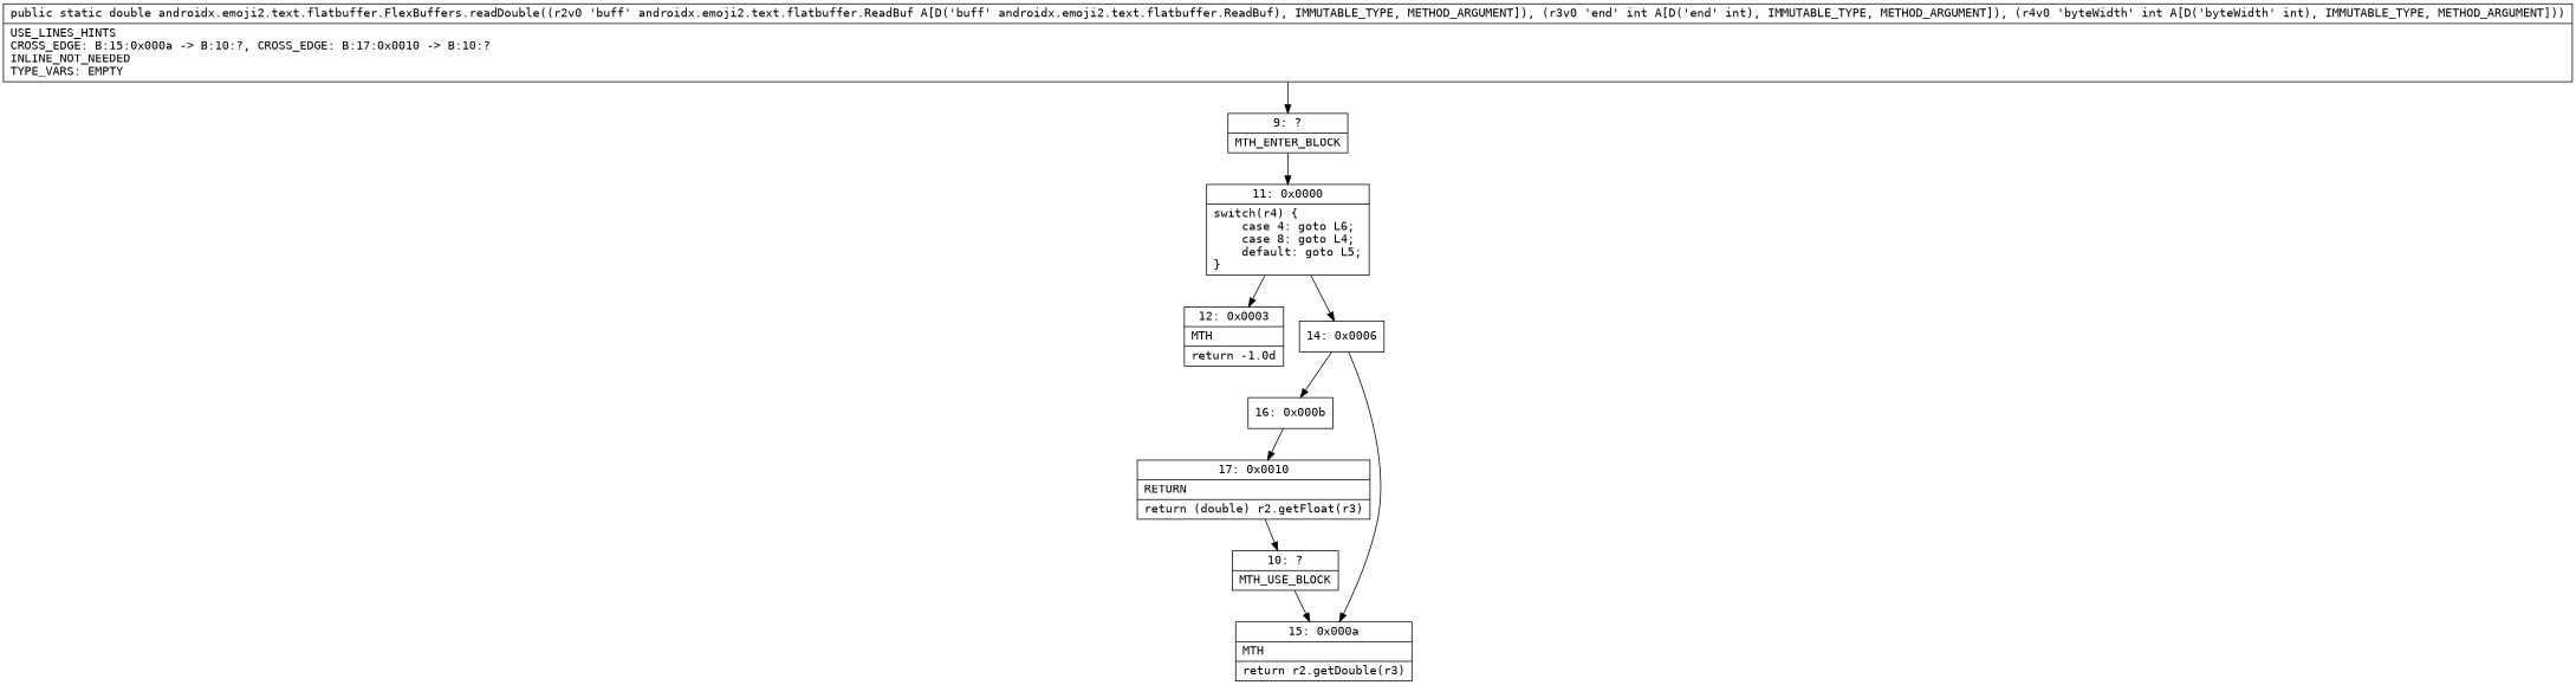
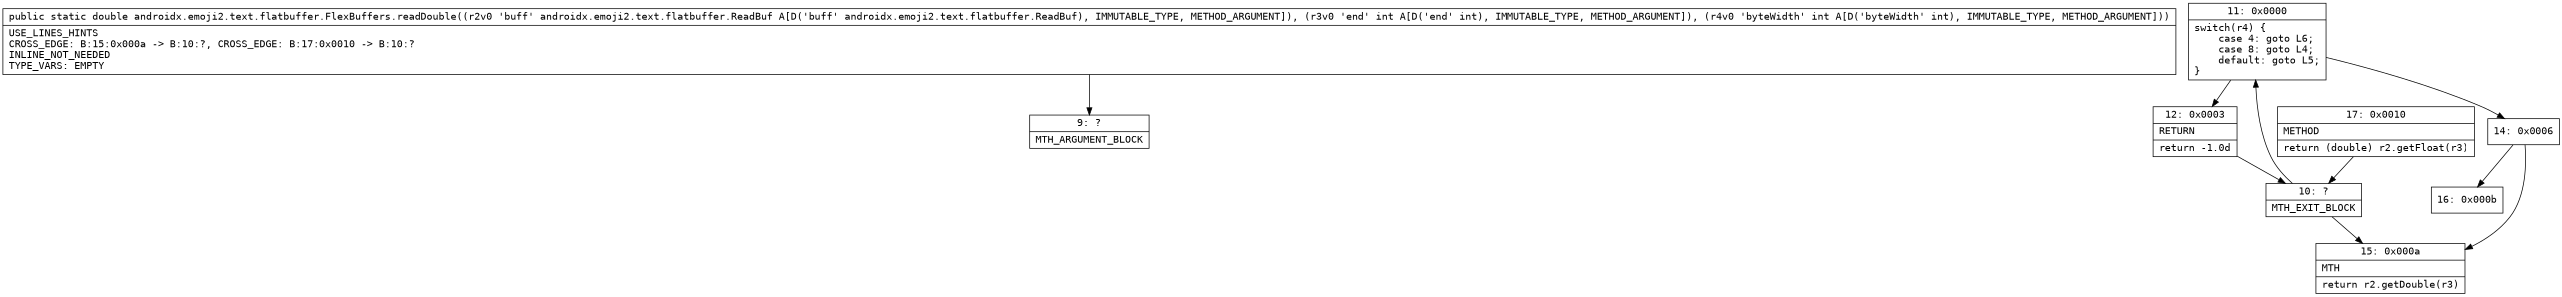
  digraph {
    fontname="DejaVu Sans Mono"
    node [fontname="DejaVu Sans Mono" shape=record]
    edge [fontname="DejaVu Sans Mono"]
-   n1 [label="{9\:\ ?|MTH_ENTER_BLOCK\l}"]
+   n1 [label="{9\:\ ?|MTH_ARGUMENT_BLOCK\l}"]
    n2 [label="{11\:\ 0x0000|switch(r4) \{\l    case 4: goto L6;\l    case 8: goto L4;\l    default: goto L5;\l\}\l}"]
-   n3 [label="{12\:\ 0x0003|MTH\l|return \-1.0d\l}"]
+   n3 [label="{12\:\ 0x0003|RETURN\l|return \-1.0d\l}"]
    n4 [label="{14\:\ 0x0006}"]
-   n5 [label="{10\:\ ?|MTH_USE_BLOCK\l}"]
+   n5 [label="{10\:\ ?|MTH_EXIT_BLOCK\l}"]
    n6 [label="{16\:\ 0x000b}"]
    n7 [label="{15\:\ 0x000a|MTH\l|return r2.getDouble(r3)\l}"]
-   n8 [label="{17\:\ 0x0010|RETURN\l|return (double) r2.getFloat(r3)\l}"]
+   n8 [label="{17\:\ 0x0010|METHOD\l|return (double) r2.getFloat(r3)\l}"]
    n9 [label="{public static double androidx.emoji2.text.flatbuffer.FlexBuffers.readDouble((r2v0 'buff' androidx.emoji2.text.flatbuffer.ReadBuf A[D('buff' androidx.emoji2.text.flatbuffer.ReadBuf), IMMUTABLE_TYPE, METHOD_ARGUMENT]), (r3v0 'end' int A[D('end' int), IMMUTABLE_TYPE, METHOD_ARGUMENT]), (r4v0 'byteWidth' int A[D('byteWidth' int), IMMUTABLE_TYPE, METHOD_ARGUMENT]))  | USE_LINES_HINTS\lCROSS_EDGE: B:15:0x000a \-\> B:10:?, CROSS_EDGE: B:17:0x0010 \-\> B:10:?\lINLINE_NOT_NEEDED\lTYPE_VARS: EMPTY\l}"]
-   n1 -> n2
+   n5 -> n2
    n2 -> n3
    n2 -> n4
+   n3 -> n5
    n4 -> n6
    n4 -> n7
    n5 -> n7
-   n6 -> n8
    n8 -> n5
    n9 -> n1
  }
